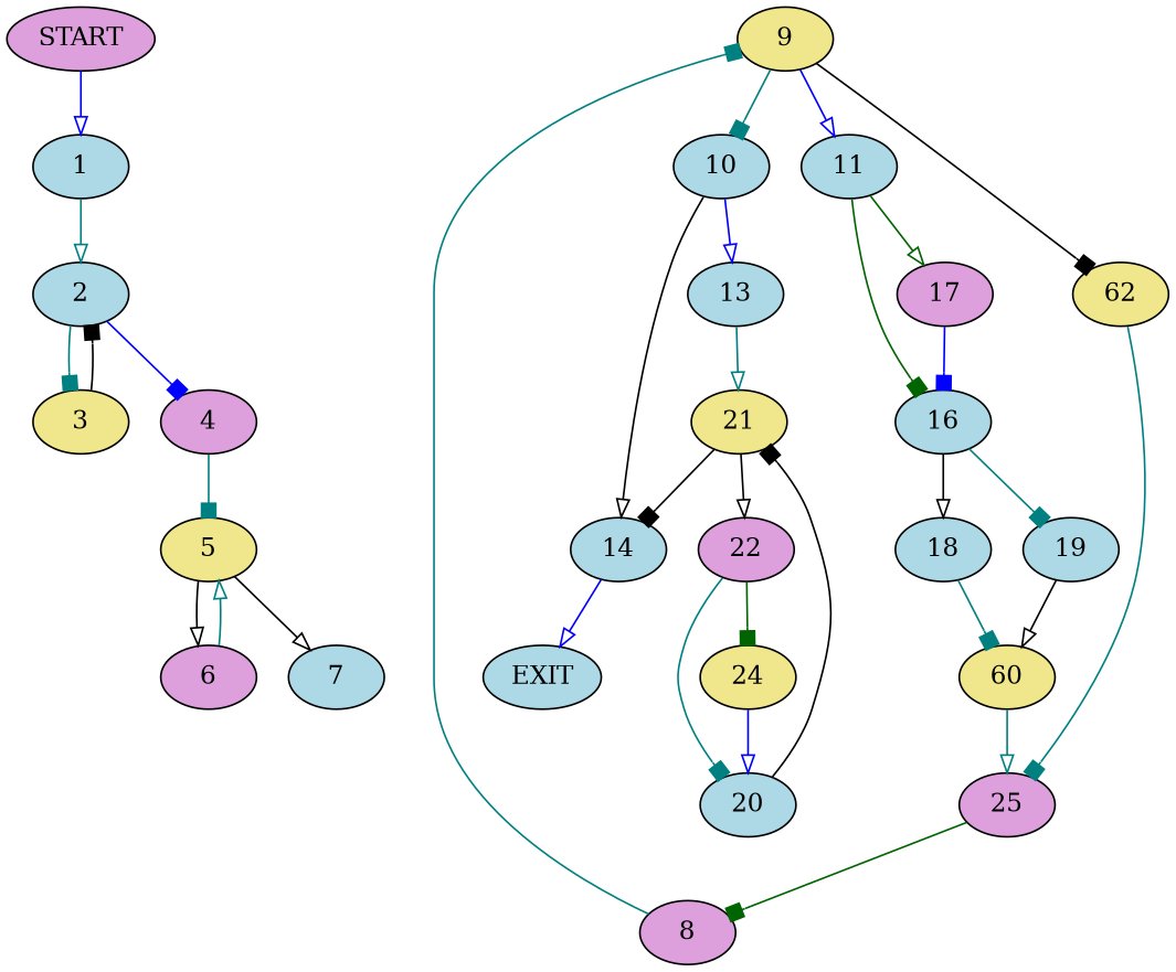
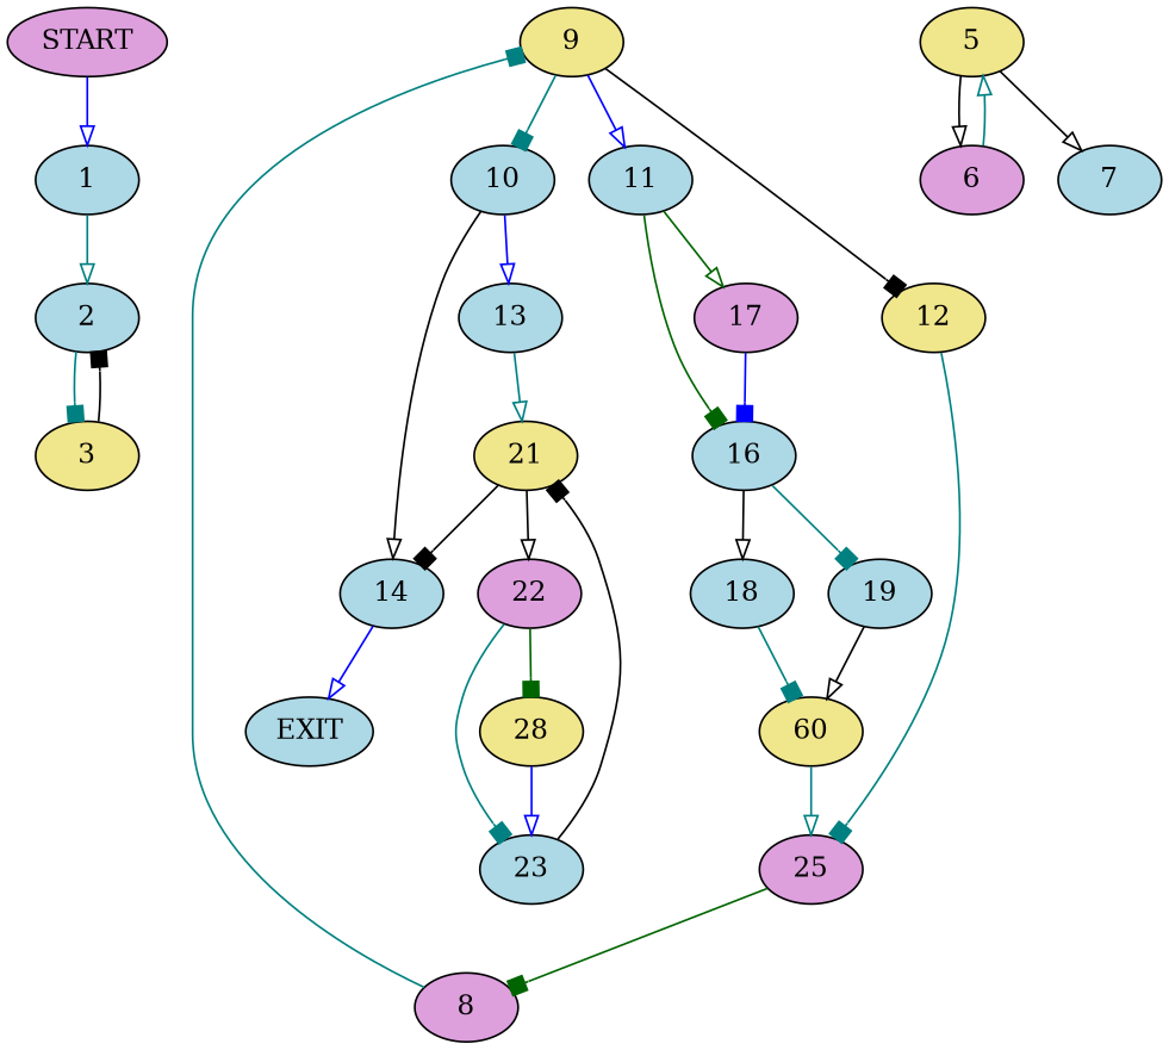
  digraph {
    node [fillcolor=lightblue style=filled]
    edge [arrowhead=box color=teal]
    n1 [fillcolor=plum label=START]
    1
    2
    n4 [label=EXIT]
    3 [fillcolor=khaki]
-   4 [fillcolor=plum]
    5 [fillcolor=khaki]
    6 [fillcolor=plum]
    7
    8 [fillcolor=plum]
    9 [fillcolor=khaki]
    10
    11
-   12 [fillcolor=khaki label=62]
+   12 [fillcolor=khaki]
    13
    14
    16
    17 [fillcolor=plum]
    n19 [fillcolor=plum label=25]
    21 [fillcolor=khaki]
    18
    19
    22 [fillcolor=plum]
    n24 [fillcolor=khaki label=60]
-   23 [label=20]
-   24 [fillcolor=khaki]
+   23
+   24 [fillcolor=khaki label=28]
    n1 -> 1 [arrowhead=onormal color=blue]
    1 -> 2 [arrowhead=onormal]
    2 -> 3
-   2 -> 4 [color=blue]
    3 -> 2 [color=black]
-   4 -> 5
    5 -> 6 [arrowhead=onormal color=black]
    5 -> 7 [arrowhead=onormal color=black]
    6 -> 5 [arrowhead=onormal]
    8 -> 9
    9 -> 10
    9 -> 11 [arrowhead=onormal color=blue]
    9 -> 12 [color=black]
    10 -> 13 [arrowhead=onormal color=blue]
    10 -> 14 [arrowhead=onormal color=black]
    11 -> 16 [color=darkgreen]
    11 -> 17 [arrowhead=onormal color=darkgreen]
    12 -> n19
    13 -> 21 [arrowhead=onormal]
    14 -> n4 [arrowhead=onormal color=blue]
    16 -> 18 [arrowhead=onormal color=black]
    16 -> 19
    17 -> 16 [color=blue]
    n19 -> 8 [color=darkgreen]
    21 -> 14 [color=black]
    21 -> 22 [arrowhead=onormal color=black]
    18 -> n24
    19 -> n24 [arrowhead=onormal color=black]
    22 -> 23
    22 -> 24 [color=darkgreen]
    n24 -> n19 [arrowhead=onormal]
    23 -> 21 [color=black]
    24 -> 23 [arrowhead=onormal color=blue]
  }
